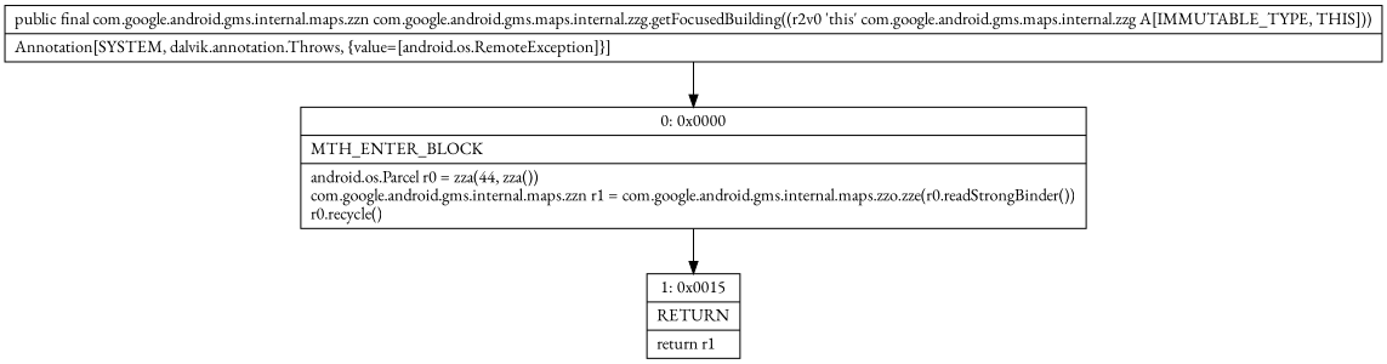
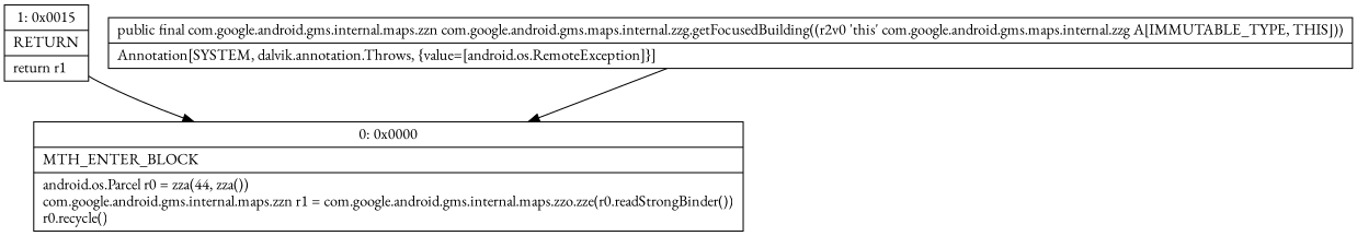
  digraph {
    fontname="EB Garamond"
    node [shape=record fontname="EB Garamond"]
    edge [fontname="EB Garamond"]
    n1 [label="{0\:\ 0x0000|MTH_ENTER_BLOCK\l|android.os.Parcel r0 = zza(44, zza())\lcom.google.android.gms.internal.maps.zzn r1 = com.google.android.gms.internal.maps.zzo.zze(r0.readStrongBinder())\lr0.recycle()\l}"]
    n2 [label="{1\:\ 0x0015|RETURN\l|return r1\l}"]
    n3 [label="{public final com.google.android.gms.internal.maps.zzn com.google.android.gms.maps.internal.zzg.getFocusedBuilding((r2v0 'this' com.google.android.gms.maps.internal.zzg A[IMMUTABLE_TYPE, THIS]))  | Annotation[SYSTEM, dalvik.annotation.Throws, \{value=[android.os.RemoteException]\}]\l}"]
-   n1 -> n2
+   n2 -> n1
    n3 -> n1
  }
